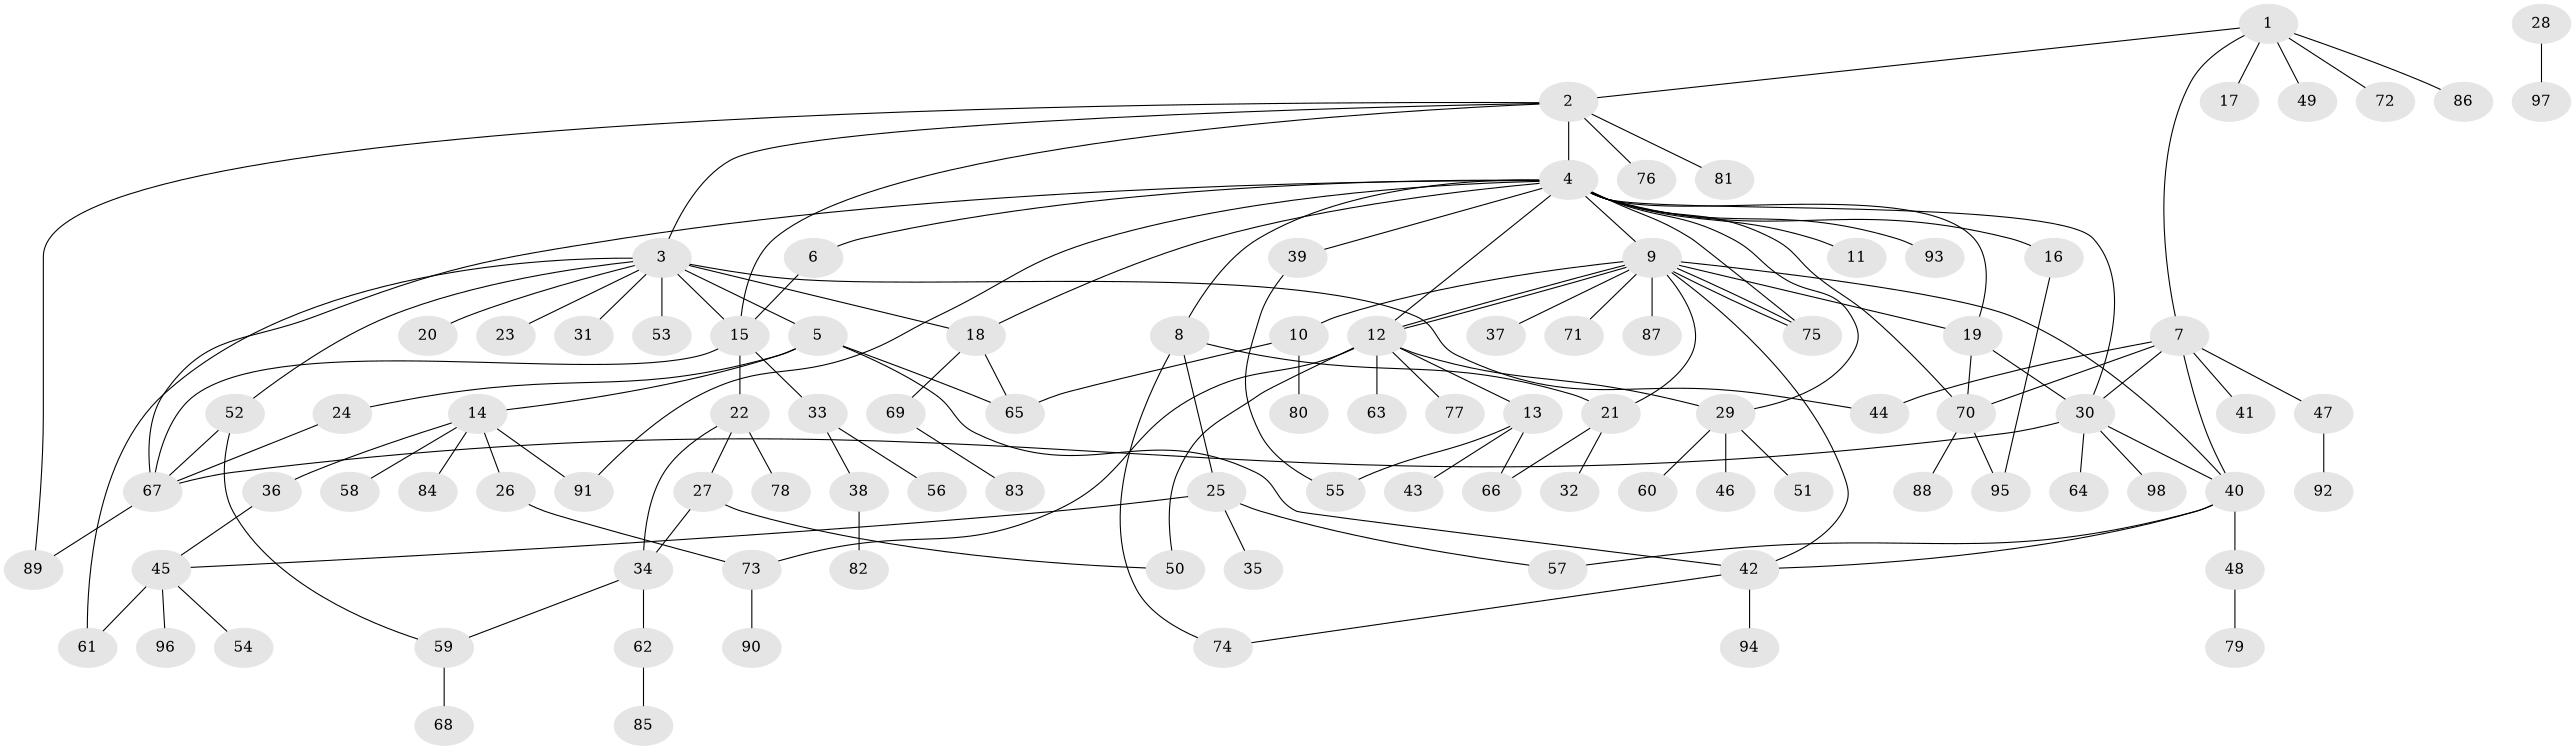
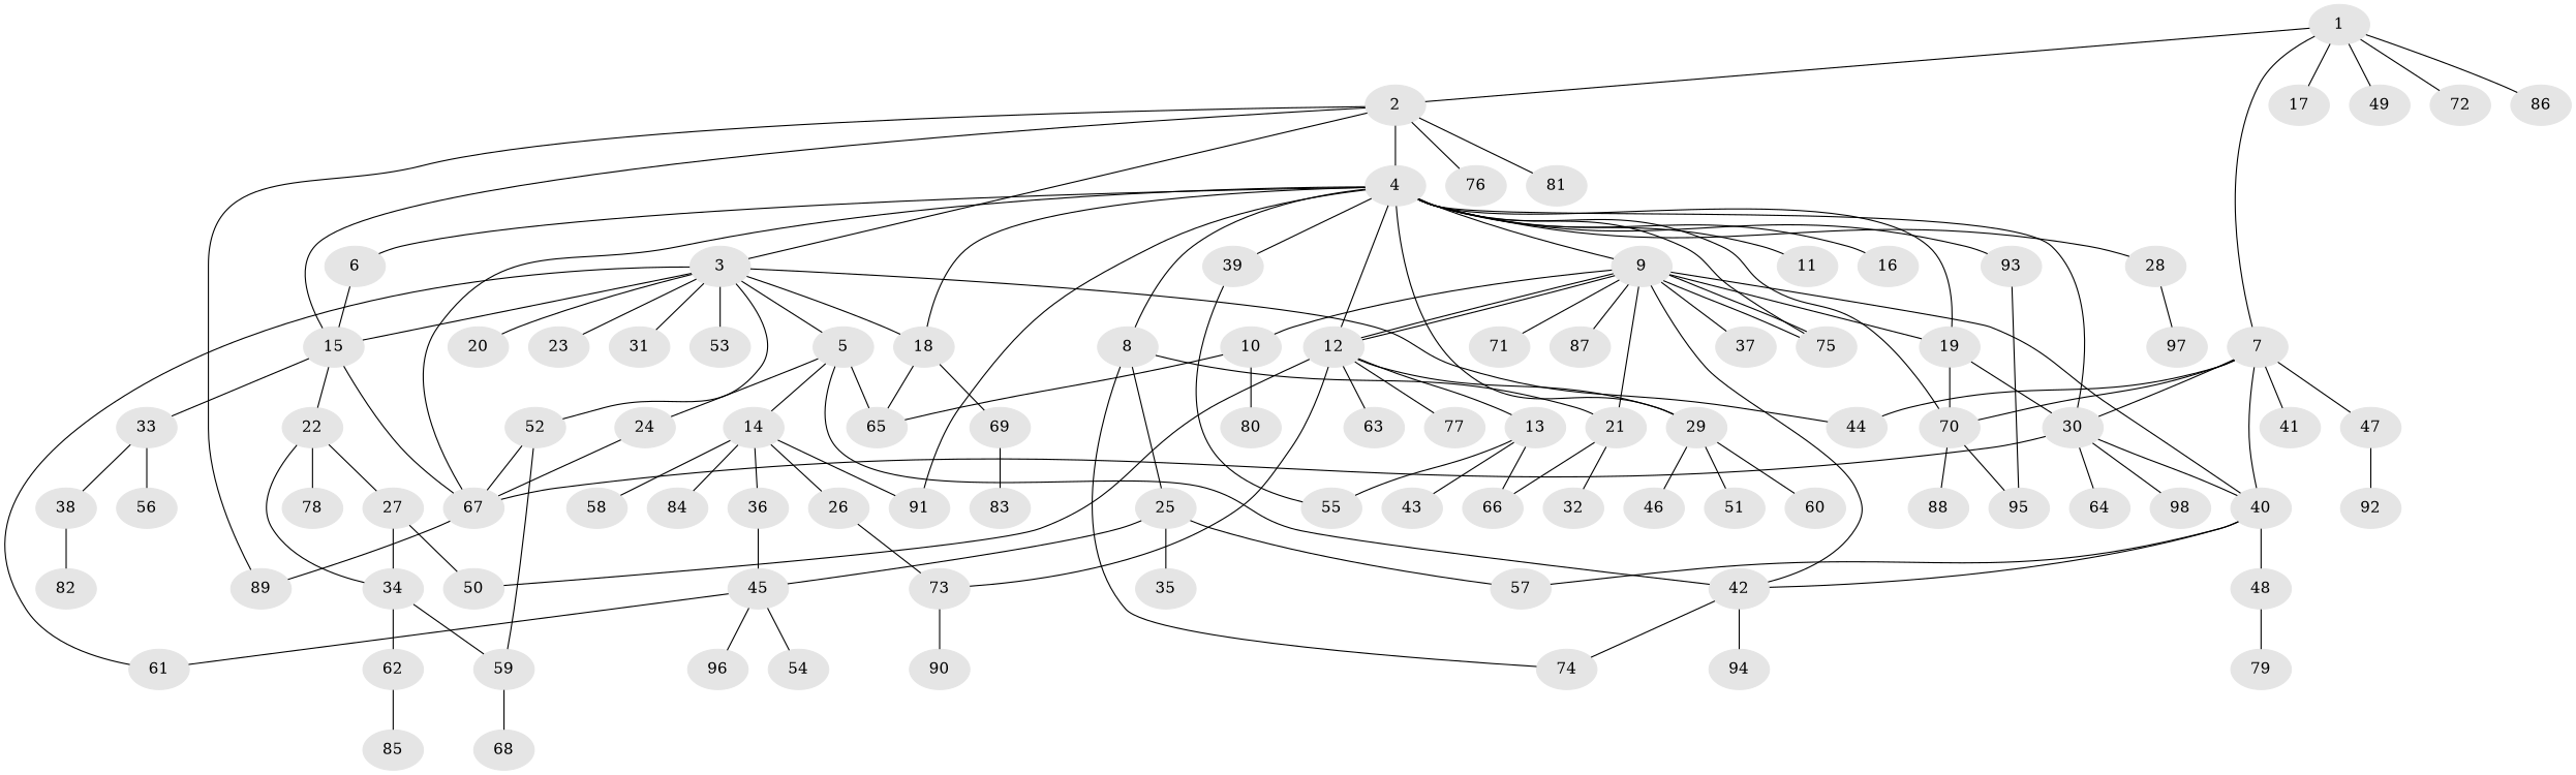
  graph {
    node [color=gray90 style=filled]
    1
    2
    7
    17
    49
    72
    86
    3
    4
    15
    76
    81
    89
    44
    30
    70
    40
    41
    47
    5
    18
    20
    23
    31
    52
    53
    61
    6
    8
    9
    11
    12
    16
    19
    28
    29
    39
    67
    75
    91
    93
    22
    33
    14
    24
    42
    65
    69
    59
    21
    25
    74
    10
    37
    71
    87
    13
    50
    63
    73
    77
    95
    97
    46
    51
    60
    64
    98
    55
    88
    26
    36
    58
    84
    94
    57
    48
    92
    66
    32
    35
    45
    80
    43
    90
    27
    34
    78
    38
    56
    83
    62
    54
    96
    82
    68
    85
    79
    1 -- 2
    1 -- 7
    1 -- 17
    1 -- 49
    1 -- 72
    1 -- 86
    2 -- 3
    2 -- 4
    2 -- 15
    2 -- 76
    2 -- 81
    2 -- 89
    7 -- 44
    7 -- 30
    7 -- 70
    7 -- 40
    7 -- 41
    7 -- 47
    3 -- 15
    3 -- 44
    3 -- 5
    3 -- 18
    3 -- 20
    3 -- 23
    3 -- 31
    3 -- 52
    3 -- 53
    3 -- 61
    4 -- 30
    4 -- 70
    4 -- 18
    4 -- 6
    4 -- 8
    4 -- 9
    4 -- 11
    4 -- 12
    4 -- 16
    4 -- 19
+   4 -- 28
    4 -- 29
    4 -- 39
    4 -- 67
    4 -- 75
    4 -- 91
    4 -- 93
    15 -- 67
    15 -- 22
    15 -- 33
    30 -- 40
    30 -- 67
    30 -- 64
    30 -- 98
    70 -- 95
    70 -- 88
    40 -- 42
    40 -- 57
    40 -- 48
    47 -- 92
    5 -- 14
    5 -- 24
    5 -- 42
    5 -- 65
    18 -- 65
    18 -- 69
    52 -- 67
    52 -- 59
    6 -- 15
    8 -- 21
    8 -- 25
    8 -- 74
    9 -- 40
    9 -- 12
    9 -- 12
    9 -- 19
    9 -- 75
    9 -- 75
    9 -- 42
    9 -- 21
    9 -- 10
    9 -- 37
    9 -- 71
    9 -- 87
    12 -- 29
    12 -- 13
    12 -- 50
    12 -- 63
    12 -- 73
    12 -- 77
-   16 -- 95
+   93 -- 95
    19 -- 30
    19 -- 70
    28 -- 97
    29 -- 46
    29 -- 51
    29 -- 60
    39 -- 55
    67 -- 89
    22 -- 27
    22 -- 34
    22 -- 78
    33 -- 38
    33 -- 56
    14 -- 91
    14 -- 26
    14 -- 36
    14 -- 58
    14 -- 84
    24 -- 67
    42 -- 74
    42 -- 94
    69 -- 83
    59 -- 68
    21 -- 66
    21 -- 32
    25 -- 57
    25 -- 35
    25 -- 45
    10 -- 65
    10 -- 80
    13 -- 55
    13 -- 66
    13 -- 43
    73 -- 90
    26 -- 73
    36 -- 45
    48 -- 79
    45 -- 61
    45 -- 54
    45 -- 96
    27 -- 50
    27 -- 34
    34 -- 59
    34 -- 62
    38 -- 82
    62 -- 85
  }
